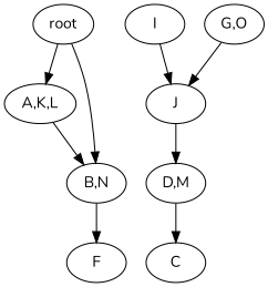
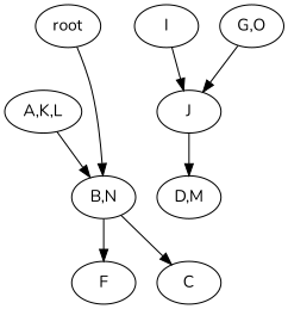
  strict digraph {
    fontname=Nunito
    node [fontname=Nunito]
    edge [fontname=Nunito]
    n1 [label=root]
    n2 [label="A,K,L"]
    n3 [label="B,N"]
    n4 [label=I]
    n5 [label=J]
    n6 [label=C]
    n7 [label=F]
    n8 [label="D,M"]
    n9 [label="G,O"]
-   n1 -> n2
    n1 -> n3
    n2 -> n3
-   n8 -> n6
+   n3 -> n6
    n3 -> n7
    n4 -> n5
    n5 -> n8
    n9 -> n5
  }
